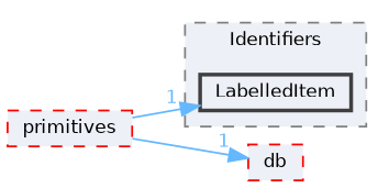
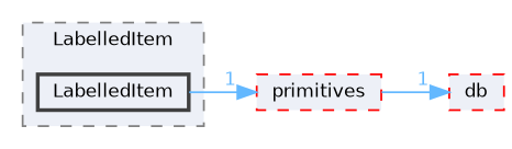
  digraph {
    compound=true
    rankdir=LR
    node [color=red fillcolor="#edf0f7" fontname=Helvetica fontsize=10 shape=box style="filled,dashed"]
    edge [color=steelblue1 fontcolor=steelblue1 fontname=Helvetica fontsize=10 headlabel=1 labeldistance=1.5 labelfontname=Helvetica labelfontsize=10]
    n1 [color=grey25 height=0.2 label=LabelledItem style="filled,bold" width=0.4]
    n2 [height=0.2 label=primitives width=0.4]
    n3 [height=0.2 label=db width=0.4]
    subgraph cluster_1 {
      bgcolor="#edf0f7"
      fontname=Helvetica
      fontsize=10
-     label=Identifiers
+     label=LabelledItem
      pencolor=grey50
      style="filled,dashed"
      n1
    }
-   n2 -> n1
+   n1 -> n2
    n2 -> n3
  }
